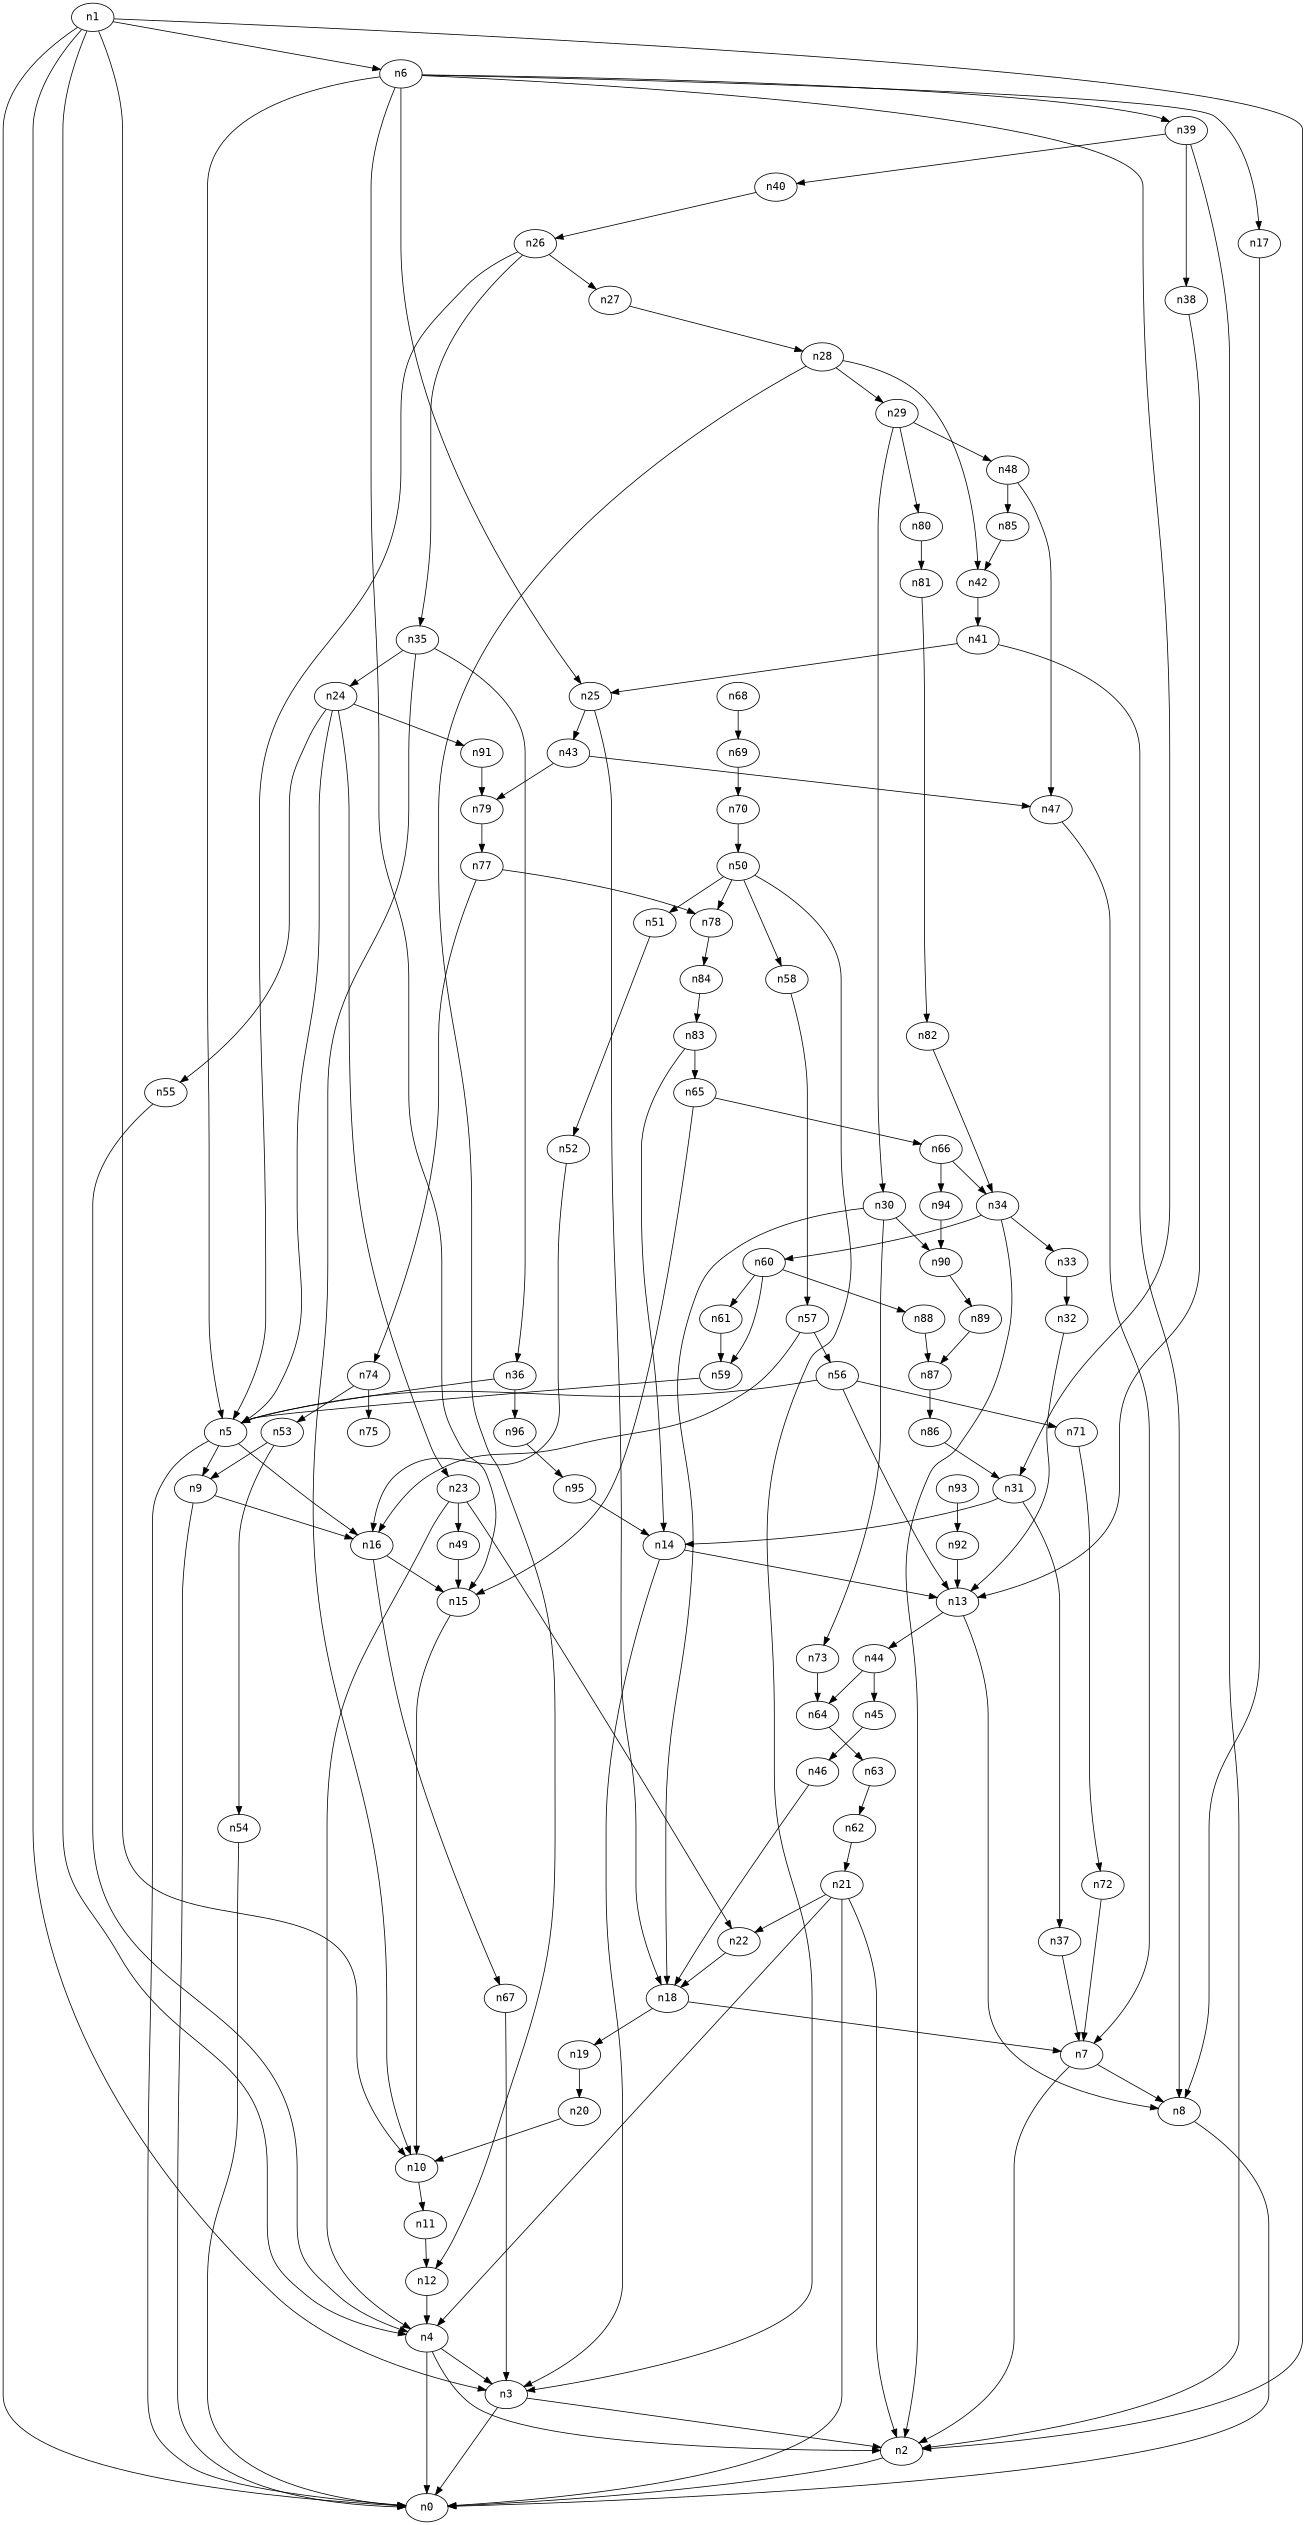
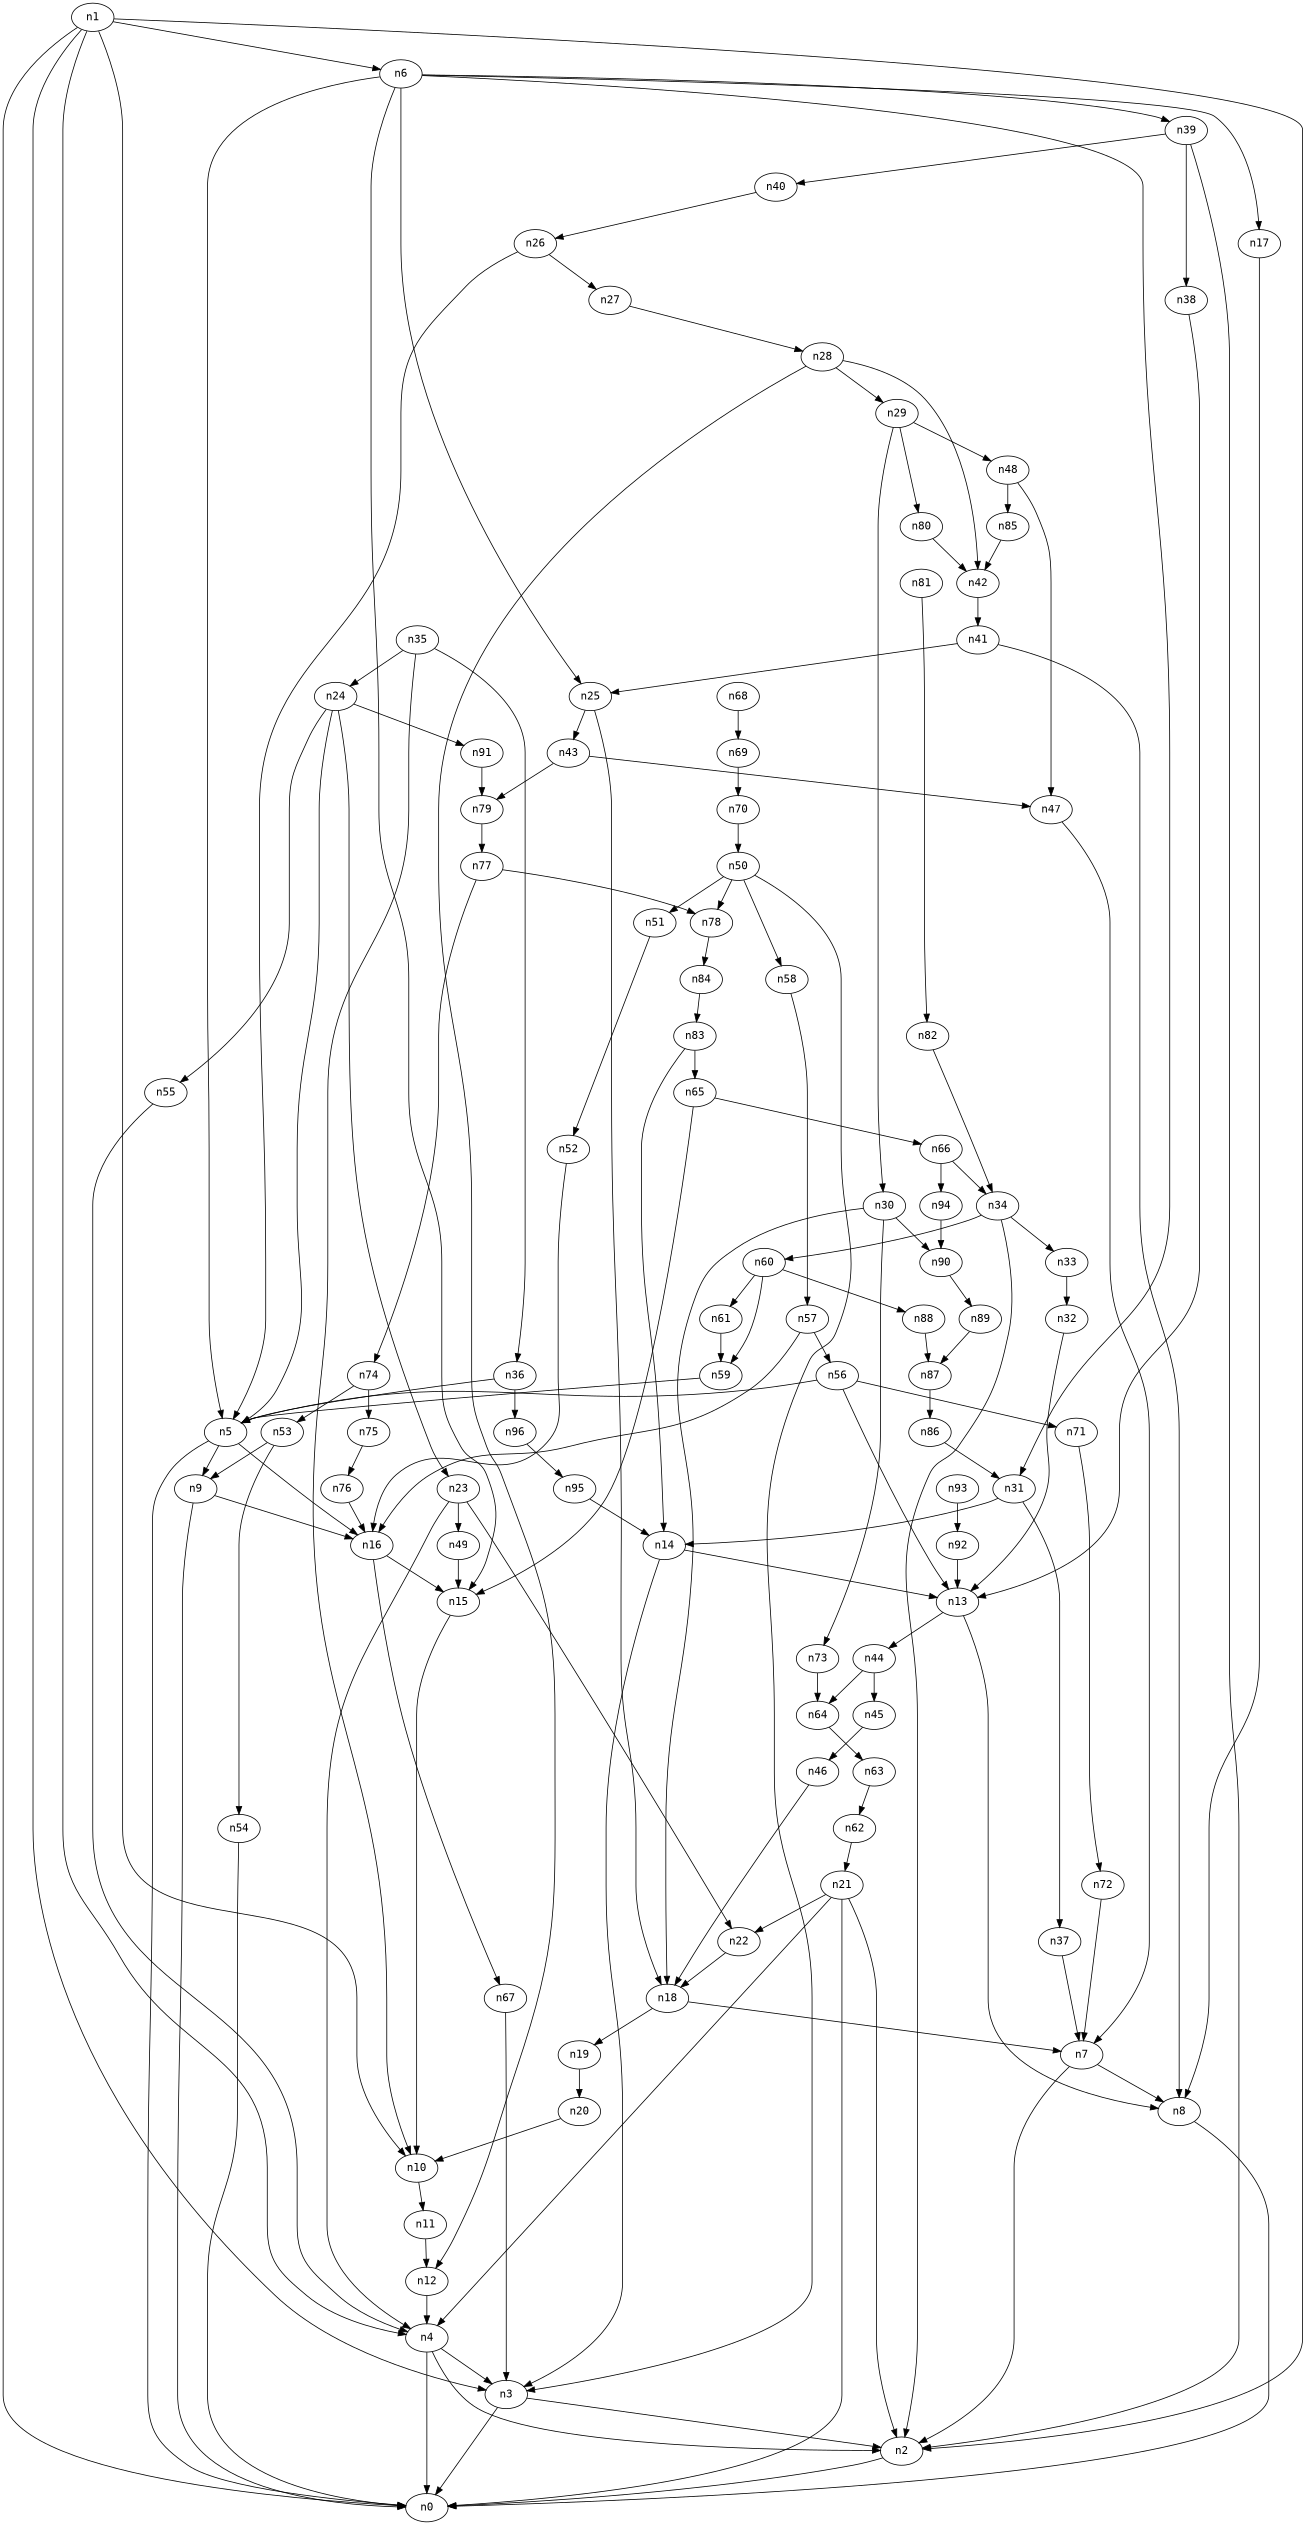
  digraph {
    fontname="DejaVu Sans Mono"
    node [fontname="DejaVu Sans Mono"]
    edge [fontname="DejaVu Sans Mono"]
    n1
    n0
    n2
    n3
    n4
    n6
    n10
    n5
    n15
    n17
    n25
    n31
    n39
    n11
    n9
    n16
    n8
    n18
    n43
    n14
    n37
    n38
    n40
    n12
    n67
    n7
    n19
    n79
    n47
    n13
    n26
    n44
    n45
    n64
    n46
    n63
    n20
    n21
    n22
    n23
    n49
    n24
    n55
    n91
    n77
    n27
    n35
    n28
    n36
    n29
    n42
    n96
    n30
    n48
    n80
    n41
    n73
    n90
    n85
    n81
    n89
    n82
    n87
    n32
    n33
    n34
    n60
    n59
    n61
    n88
    n95
    n68
    n69
    n70
    n78
    n74
    n62
    n50
    n51
    n58
    n52
    n57
    n84
    n56
    n83
    n53
    n54
    n71
    n72
    n86
    n65
    n66
    n94
    n93
    n92
    n75
+   n76
    n1 -> n0
    n1 -> n2
    n1 -> n3
    n1 -> n4
    n1 -> n6
    n1 -> n10
    n2 -> n0
    n3 -> n0
    n3 -> n2
    n4 -> n0
    n4 -> n2
    n4 -> n3
    n6 -> n5
    n6 -> n15
    n6 -> n17
    n6 -> n25
    n6 -> n31
    n6 -> n39
    n10 -> n11
    n5 -> n0
    n5 -> n9
    n5 -> n16
    n15 -> n10
    n17 -> n8
    n25 -> n18
    n25 -> n43
    n31 -> n14
    n31 -> n37
    n39 -> n2
    n39 -> n38
    n39 -> n40
    n11 -> n12
    n9 -> n0
    n9 -> n16
    n16 -> n15
    n16 -> n67
    n8 -> n0
    n18 -> n7
    n18 -> n19
    n43 -> n79
    n43 -> n47
    n14 -> n3
    n14 -> n13
    n37 -> n7
    n38 -> n13
    n40 -> n26
    n12 -> n4
    n67 -> n3
    n7 -> n2
    n7 -> n8
    n19 -> n20
    n79 -> n77
    n47 -> n7
    n13 -> n8
    n13 -> n44
    n26 -> n5
    n26 -> n27
-   n26 -> n35
    n44 -> n45
    n44 -> n64
    n45 -> n46
    n64 -> n63
    n46 -> n18
    n63 -> n62
    n20 -> n10
    n21 -> n0
    n21 -> n2
    n21 -> n4
    n21 -> n22
    n22 -> n18
    n23 -> n4
    n23 -> n22
    n23 -> n49
    n49 -> n15
    n24 -> n5
    n24 -> n23
    n24 -> n55
    n24 -> n91
    n55 -> n4
    n91 -> n79
    n77 -> n78
    n77 -> n74
    n27 -> n28
    n35 -> n10
    n35 -> n24
    n35 -> n36
    n28 -> n12
    n28 -> n29
    n28 -> n42
    n36 -> n5
    n36 -> n96
    n29 -> n30
    n29 -> n48
    n29 -> n80
    n42 -> n41
    n96 -> n95
    n30 -> n18
    n30 -> n73
    n30 -> n90
    n48 -> n47
    n48 -> n85
-   n80 -> n81
+   n80 -> n42
    n41 -> n25
    n41 -> n8
    n73 -> n64
    n90 -> n89
    n85 -> n42
    n81 -> n82
    n89 -> n87
    n82 -> n34
    n87 -> n86
    n32 -> n13
    n33 -> n32
    n34 -> n2
    n34 -> n33
    n34 -> n60
    n60 -> n59
    n60 -> n61
    n60 -> n88
    n59 -> n5
    n61 -> n59
    n88 -> n87
    n95 -> n14
    n68 -> n69
    n69 -> n70
    n70 -> n50
    n78 -> n84
    n74 -> n53
    n74 -> n75
    n62 -> n21
    n50 -> n3
    n50 -> n78
    n50 -> n51
    n50 -> n58
    n51 -> n52
    n58 -> n57
    n52 -> n16
    n57 -> n16
    n57 -> n56
    n84 -> n83
    n56 -> n5
    n56 -> n13
    n56 -> n71
    n83 -> n14
    n83 -> n65
    n53 -> n9
    n53 -> n54
    n54 -> n0
    n71 -> n72
    n72 -> n7
    n86 -> n31
    n65 -> n15
    n65 -> n66
    n66 -> n34
    n66 -> n94
    n94 -> n90
    n93 -> n92
    n92 -> n13
+   n75 -> n76
+   n76 -> n16
  }
